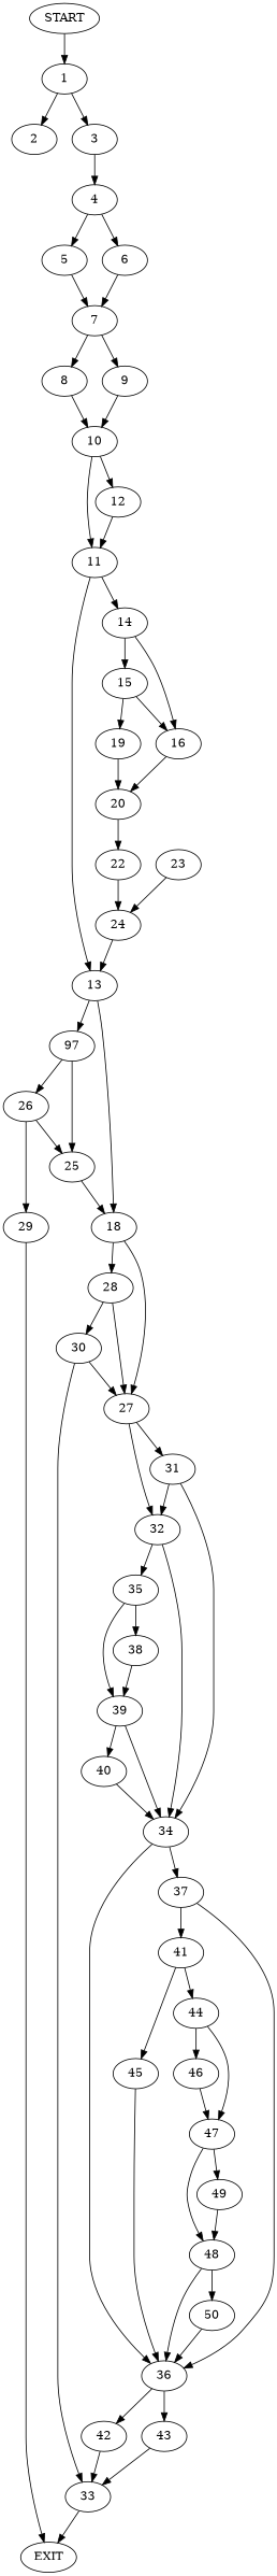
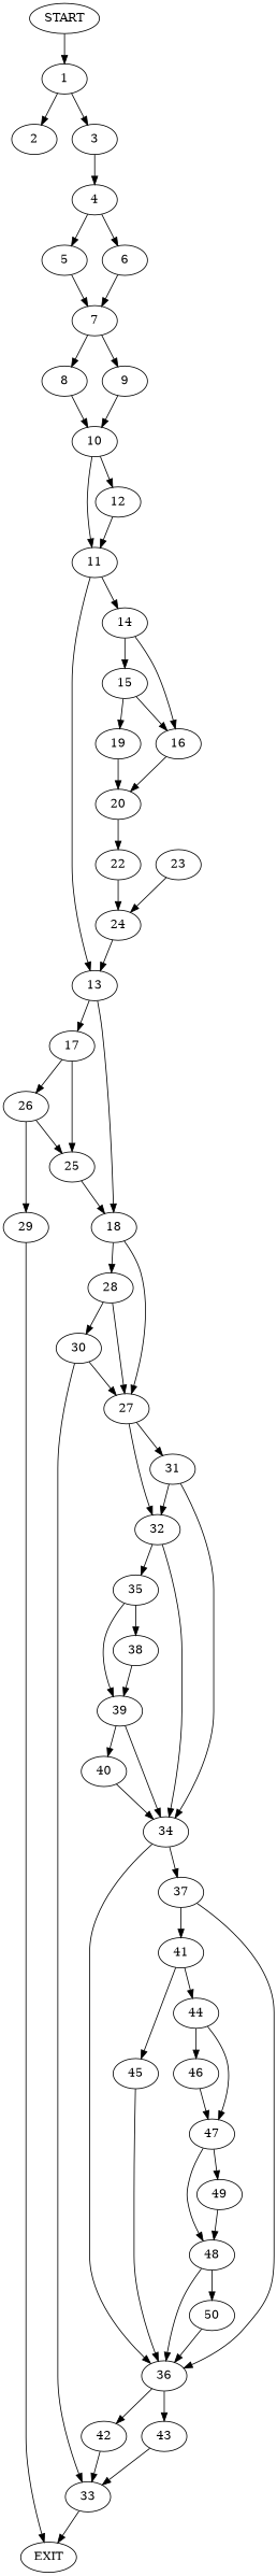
  digraph {
    n1 [label=START]
    1
    2
    3
    n5 [label=EXIT]
    4
    5
    6
    7
    8
    9
    10
    11
    12
    13
    14
-   17 [label=97]
+   17
    18
    15
    16
    25
    26
    27
    28
    19
    20
    22
    29
    31
    32
    30
    24
    23
    34
    35
    33
    36
    37
    38
    39
    42
    43
    41
    40
    44
    45
    46
    47
    48
    49
    50
    n1 -> 1
    1 -> 2
    1 -> 3
    3 -> 4
    4 -> 5
    4 -> 6
    5 -> 7
    6 -> 7
    7 -> 8
    7 -> 9
    8 -> 10
    9 -> 10
    10 -> 11
    10 -> 12
    11 -> 13
    11 -> 14
    12 -> 11
    13 -> 17
    13 -> 18
    14 -> 15
    14 -> 16
    17 -> 25
    17 -> 26
    18 -> 27
    18 -> 28
    15 -> 16
    15 -> 19
    16 -> 20
    25 -> 18
    26 -> 25
    26 -> 29
    27 -> 31
    27 -> 32
    28 -> 27
    28 -> 30
    19 -> 20
    20 -> 22
    22 -> 24
    29 -> n5
    31 -> 32
    31 -> 34
    32 -> 34
    32 -> 35
    30 -> 27
    30 -> 33
    24 -> 13
    23 -> 24
    34 -> 36
    34 -> 37
    35 -> 38
    35 -> 39
    33 -> n5
    36 -> 42
    36 -> 43
    37 -> 36
    37 -> 41
    38 -> 39
    39 -> 34
    39 -> 40
    42 -> 33
    43 -> 33
    41 -> 44
    41 -> 45
    40 -> 34
    44 -> 46
    44 -> 47
    45 -> 36
    46 -> 47
    47 -> 48
    47 -> 49
    48 -> 36
    48 -> 50
    49 -> 48
    50 -> 36
  }
